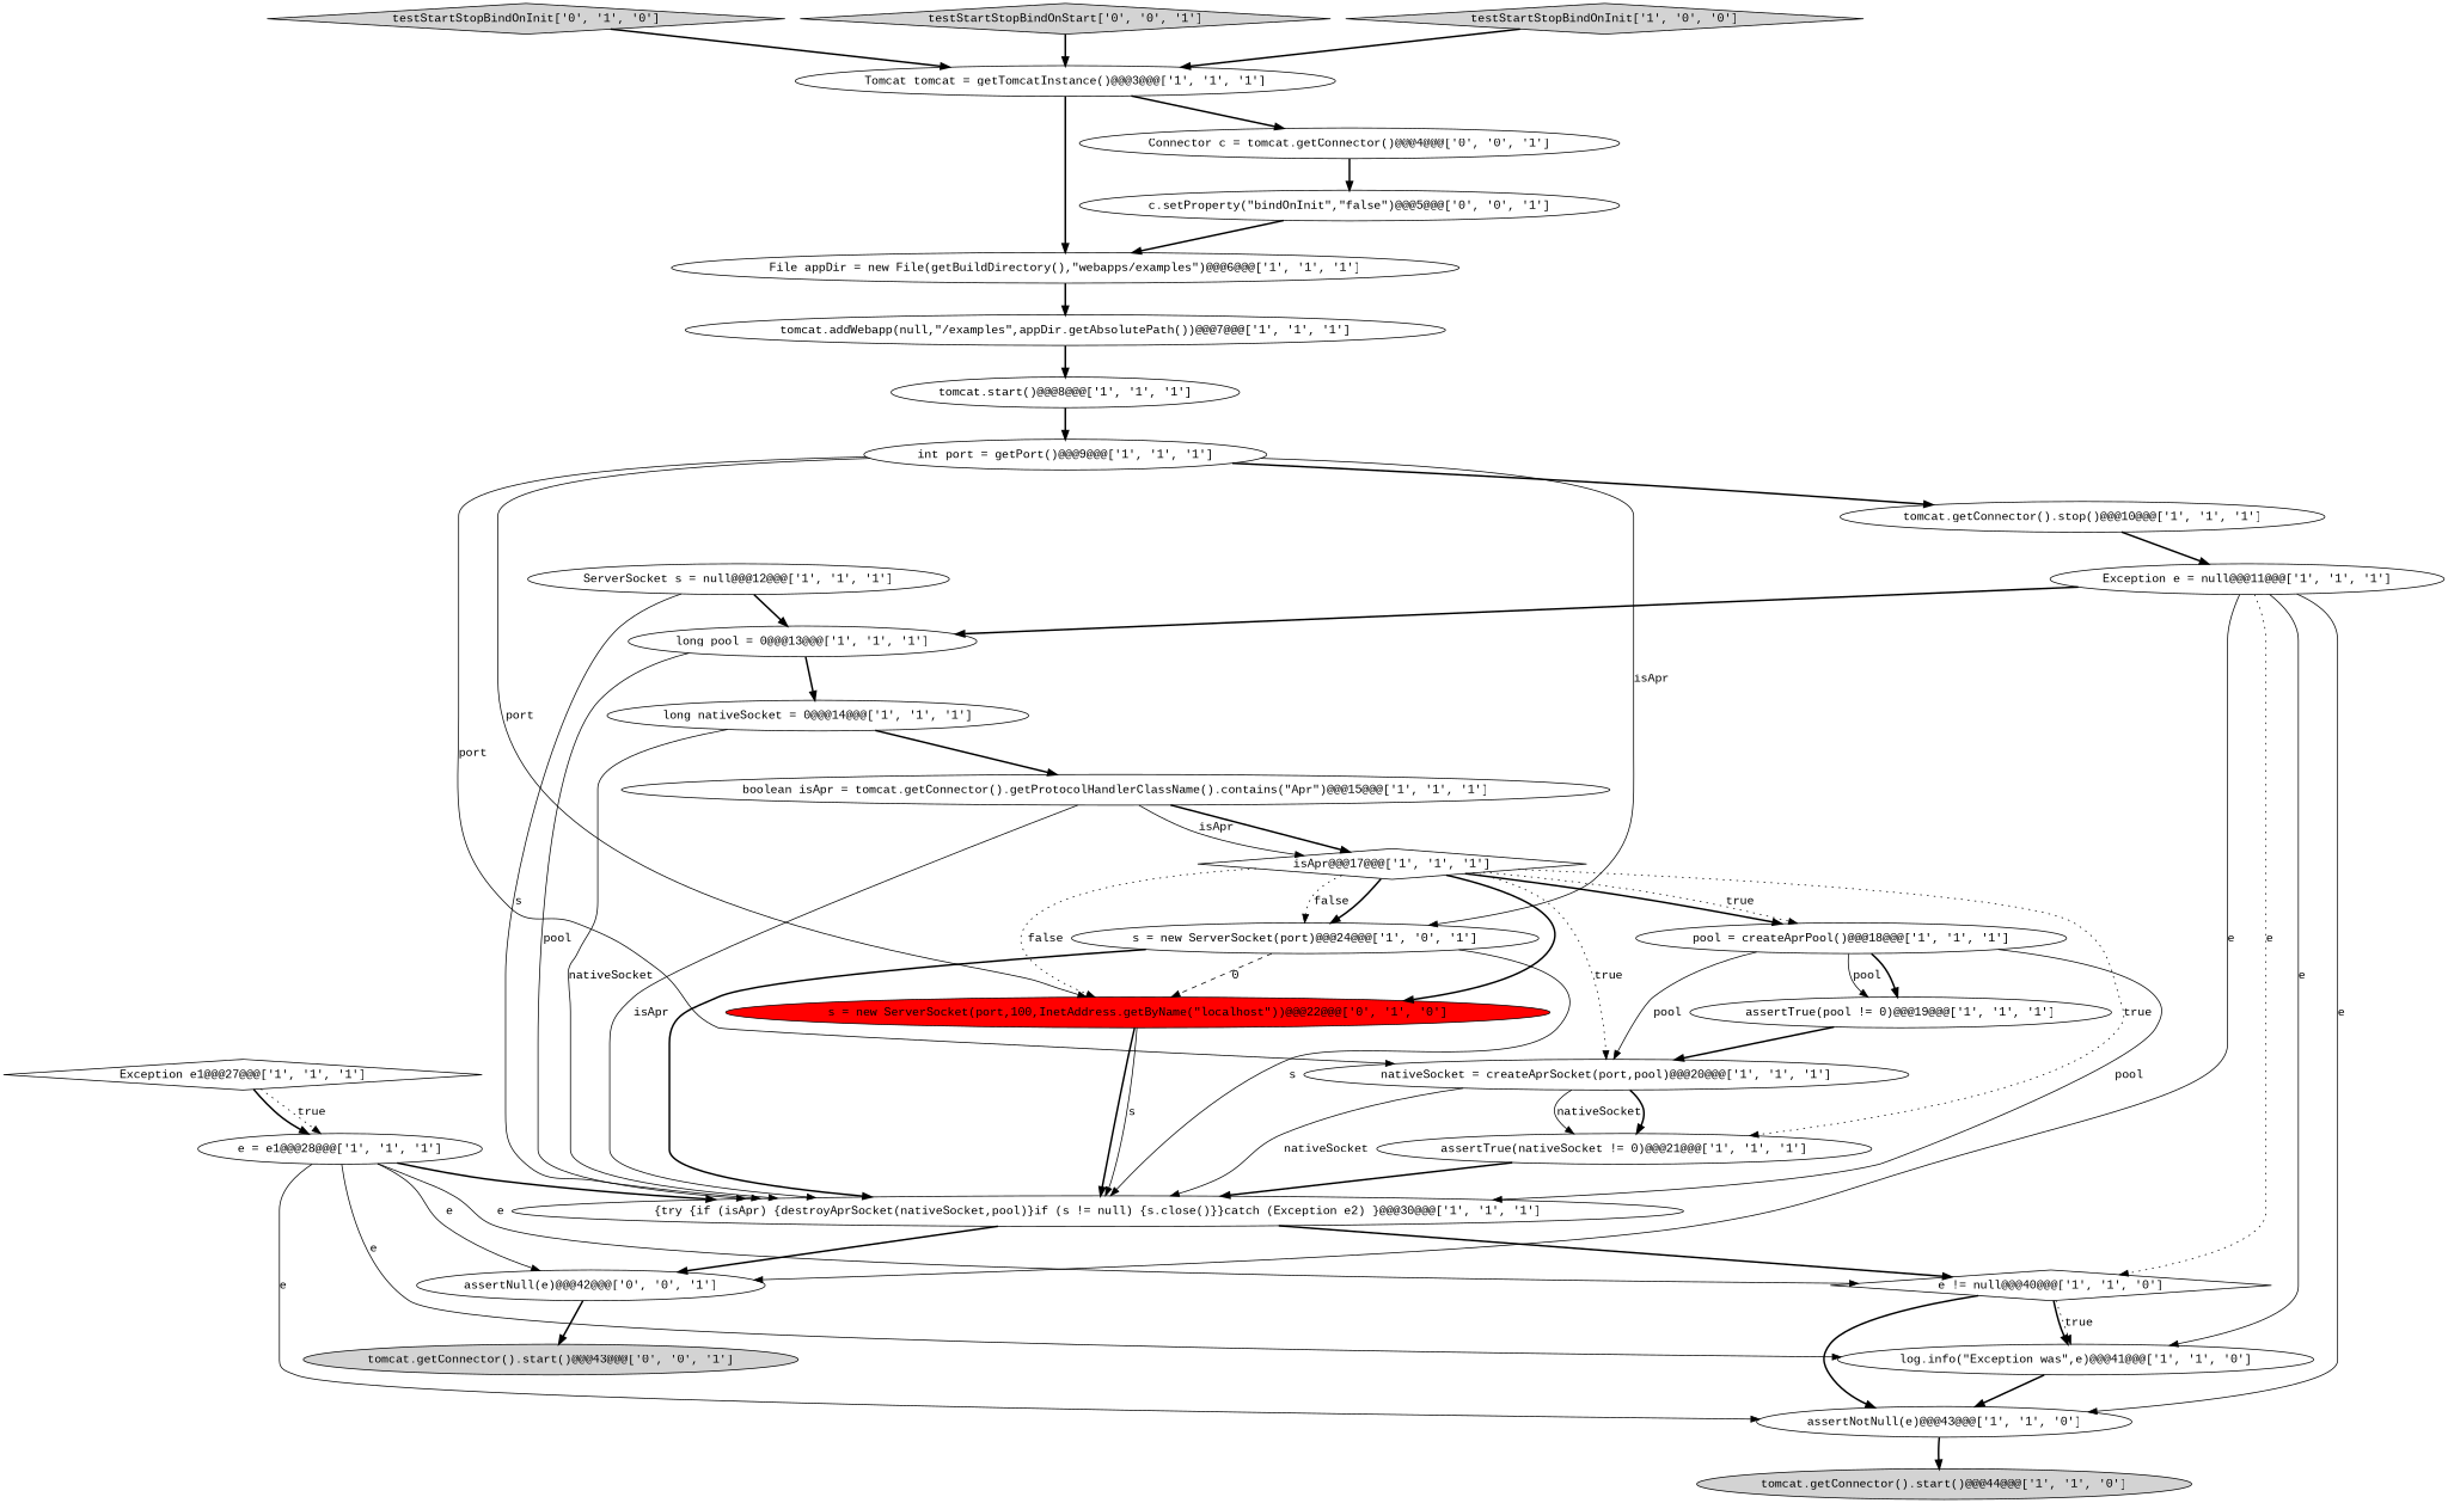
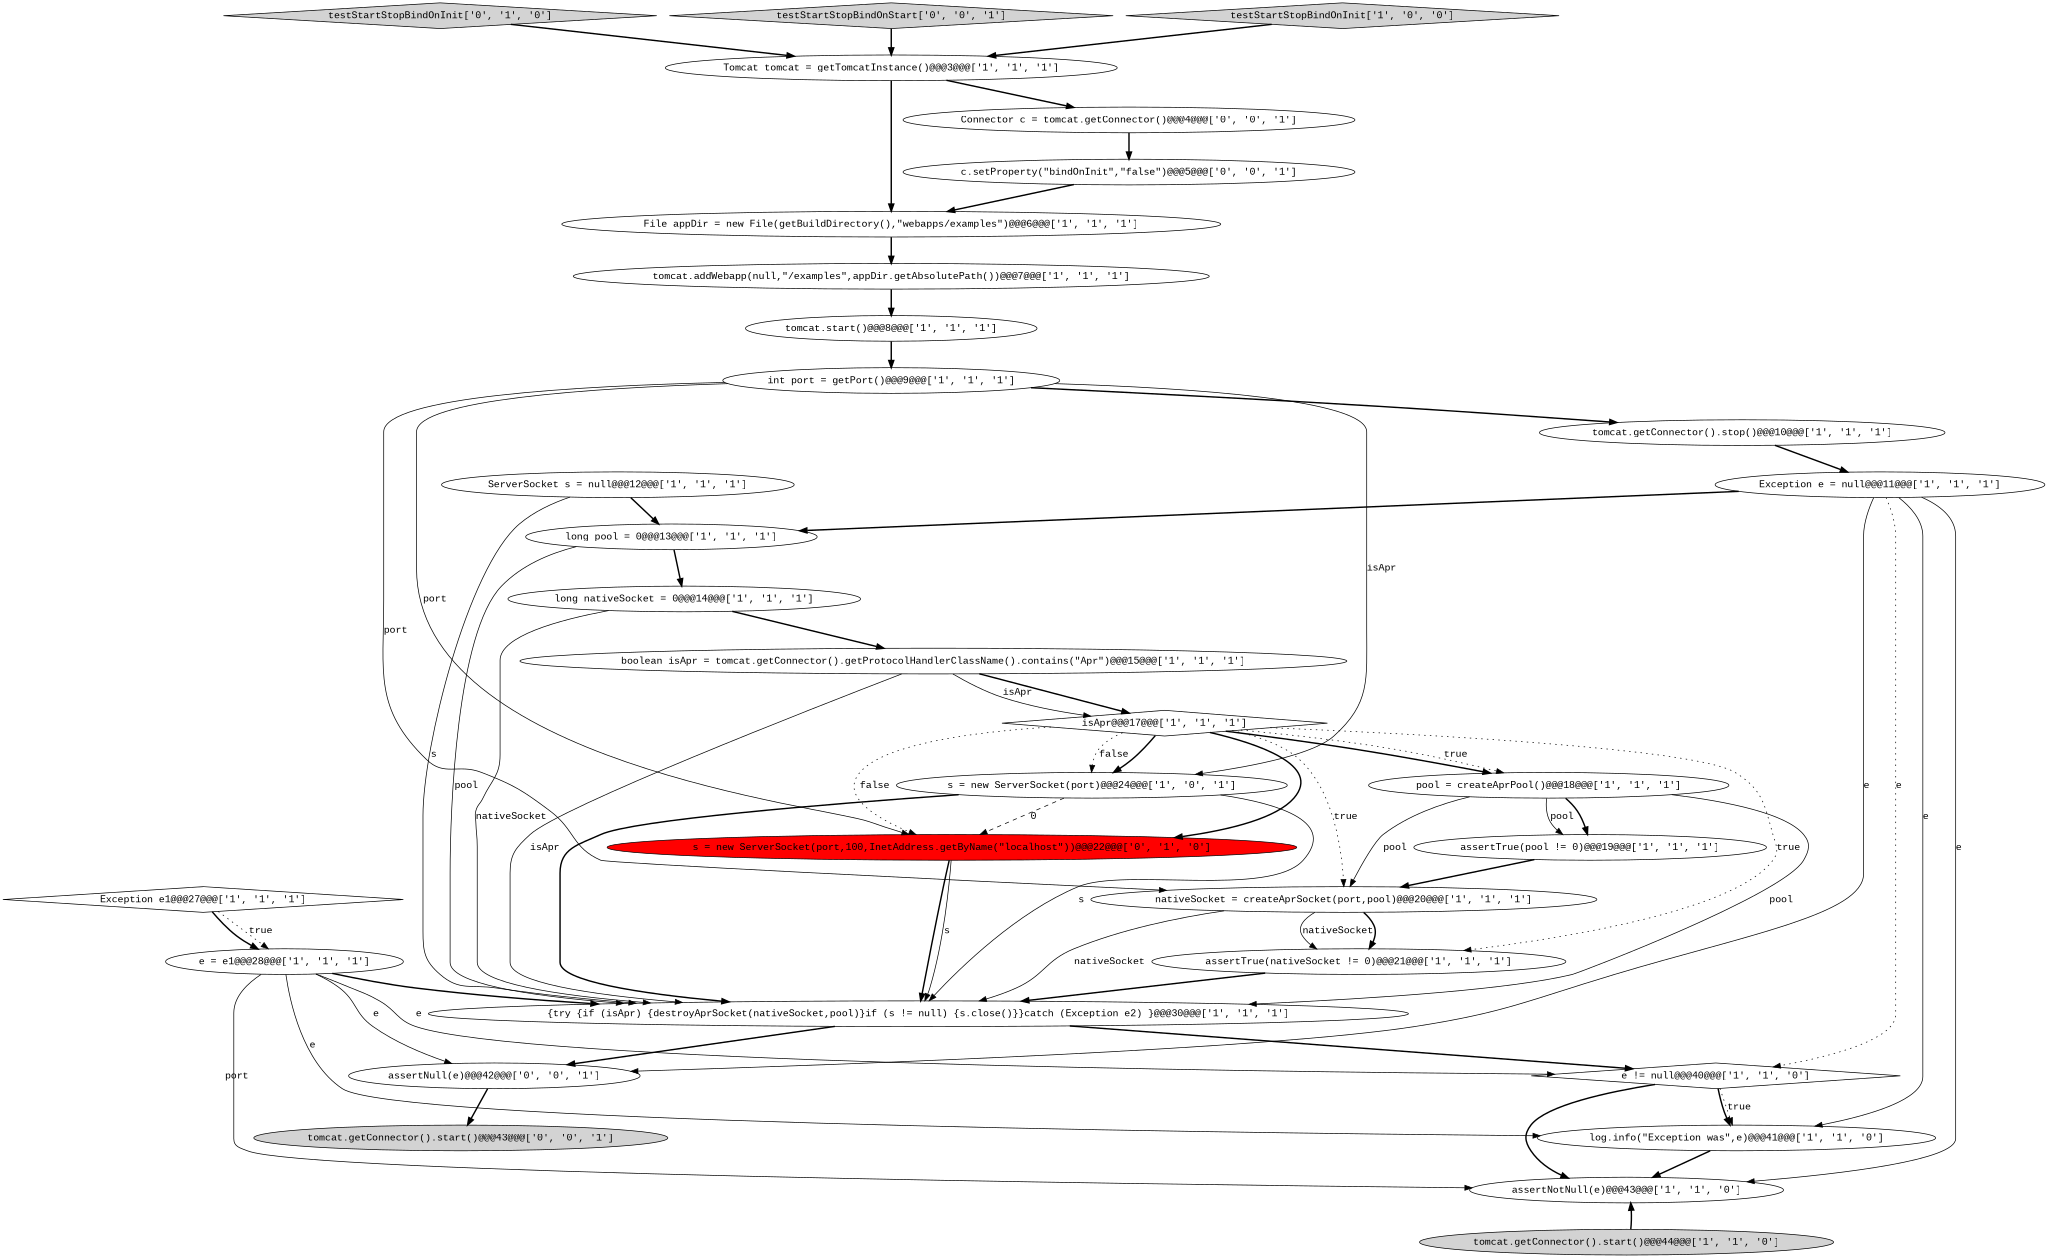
  digraph {
    fontname="Liberation Mono"
    node [fillcolor=white fontname="Liberation Mono" shape=ellipse style=filled]
    edge [fontname="Liberation Mono" style=bold]
    n1 [label="File appDir = new File(getBuildDirectory(),\"webapps/examples\")@@@6@@@['1', '1', '1']"]
    n2 [label="tomcat.addWebapp(null,\"/examples\",appDir.getAbsolutePath())@@@7@@@['1', '1', '1']"]
    n3 [label="tomcat.start()@@@8@@@['1', '1', '1']"]
    n4 [label="Exception e = null@@@11@@@['1', '1', '1']"]
    n5 [label="assertNotNull(e)@@@43@@@['1', '1', '0']"]
    n6 [label="e != null@@@40@@@['1', '1', '0']" shape=diamond]
    n7 [label="assertNull(e)@@@42@@@['0', '0', '1']"]
    n8 [label="log.info(\"Exception was\",e)@@@41@@@['1', '1', '0']"]
    n9 [label="long pool = 0@@@13@@@['1', '1', '1']"]
    n10 [fillcolor=lightgray label="tomcat.getConnector().start()@@@44@@@['1', '1', '0']"]
    n11 [fillcolor=lightgray label="tomcat.getConnector().start()@@@43@@@['0', '0', '1']"]
    n12 [label="ServerSocket s = null@@@12@@@['1', '1', '1']"]
    n13 [label="{try {if (isApr) {destroyAprSocket(nativeSocket,pool)}if (s != null) {s.close()}}catch (Exception e2) }@@@30@@@['1', '1', '1']"]
    n14 [fillcolor=lightgray label="testStartStopBindOnInit['0', '1', '0']" shape=diamond]
    n15 [label="Tomcat tomcat = getTomcatInstance()@@@3@@@['1', '1', '1']"]
    n16 [label="Connector c = tomcat.getConnector()@@@4@@@['0', '0', '1']"]
    n17 [fillcolor=lightgray label="testStartStopBindOnStart['0', '0', '1']" shape=diamond]
    n18 [label="nativeSocket = createAprSocket(port,pool)@@@20@@@['1', '1', '1']"]
    n19 [label="assertTrue(nativeSocket != 0)@@@21@@@['1', '1', '1']"]
    n20 [label="long nativeSocket = 0@@@14@@@['1', '1', '1']"]
    n21 [label="boolean isApr = tomcat.getConnector().getProtocolHandlerClassName().contains(\"Apr\")@@@15@@@['1', '1', '1']"]
    n22 [label="isApr@@@17@@@['1', '1', '1']" shape=diamond]
    n23 [label="s = new ServerSocket(port)@@@24@@@['1', '0', '1']"]
    n24 [fillcolor=red label="s = new ServerSocket(port,100,InetAddress.getByName(\"localhost\"))@@@22@@@['0', '1', '0']"]
    n25 [label="pool = createAprPool()@@@18@@@['1', '1', '1']"]
    n26 [label="assertTrue(pool != 0)@@@19@@@['1', '1', '1']"]
    n27 [label="c.setProperty(\"bindOnInit\",\"false\")@@@5@@@['0', '0', '1']"]
    n28 [label="Exception e1@@@27@@@['1', '1', '1']" shape=diamond]
    n29 [label="e = e1@@@28@@@['1', '1', '1']"]
    n30 [label="int port = getPort()@@@9@@@['1', '1', '1']"]
    n31 [label="tomcat.getConnector().stop()@@@10@@@['1', '1', '1']"]
    n32 [fillcolor=lightgray label="testStartStopBindOnInit['1', '0', '0']" shape=diamond]
    n1 -> n2
    n2 -> n3
    n3 -> n30
    n4 -> n5 [label=e style=solid]
    n4 -> n6 [label=e style=dotted]
    n4 -> n7 [label=e style=solid]
    n4 -> n8 [label=e style=solid]
    n4 -> n9
-   n5 -> n10
+   n10 -> n5
    n6 -> n5
    n6 -> n8
    n6 -> n8 [label=true style=dotted]
    n7 -> n11
    n8 -> n5
    n9 -> n13 [label=pool style=solid]
    n9 -> n20
    n12 -> n9
    n12 -> n13 [label=s style=solid]
    n13 -> n6
    n13 -> n7
    n14 -> n15
    n15 -> n1
    n15 -> n16
    n16 -> n27
    n17 -> n15
    n18 -> n13 [label=nativeSocket style=solid]
    n18 -> n19 [label=nativeSocket style=solid]
    n18 -> n19
    n19 -> n13
    n20 -> n13 [label=nativeSocket style=solid]
    n20 -> n21
    n21 -> n13 [label=isApr style=solid]
    n21 -> n22
    n21 -> n22 [label=isApr style=solid]
    n22 -> n18 [label=true style=dotted]
    n22 -> n19 [label=true style=dotted]
    n22 -> n23
    n22 -> n23 [label=false style=dotted]
    n22 -> n24 [label=false style=dotted]
    n22 -> n24
    n22 -> n25
    n22 -> n25 [label=true style=dotted]
    n23 -> n13
    n23 -> n13 [label=s style=solid]
    n23 -> n24 [label=0 style=dashed]
    n24 -> n13 [label=s style=solid]
    n24 -> n13
    n25 -> n13 [label=pool style=solid]
    n25 -> n18 [label=pool style=solid]
    n25 -> n26
    n25 -> n26 [label=pool style=solid]
    n26 -> n18
    n27 -> n1
    n28 -> n29 [label=true style=dotted]
    n28 -> n29
-   n29 -> n5 [label=e style=solid]
+   n29 -> n5 [label=port style=solid]
    n29 -> n6 [label=e style=solid]
    n29 -> n7 [label=e style=solid]
    n29 -> n8 [label=e style=solid]
    n29 -> n13
    n30 -> n18 [label=port style=solid]
    n30 -> n23 [label=isApr style=solid]
    n30 -> n24 [label=port style=solid]
    n30 -> n31
    n31 -> n4
    n32 -> n15
  }
